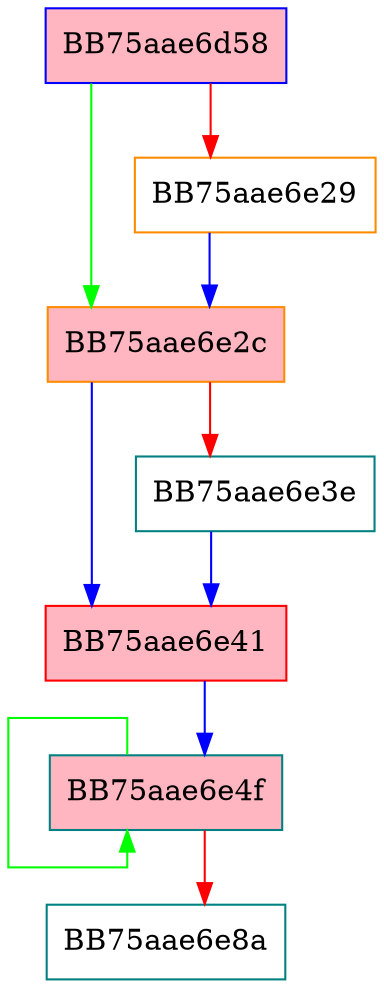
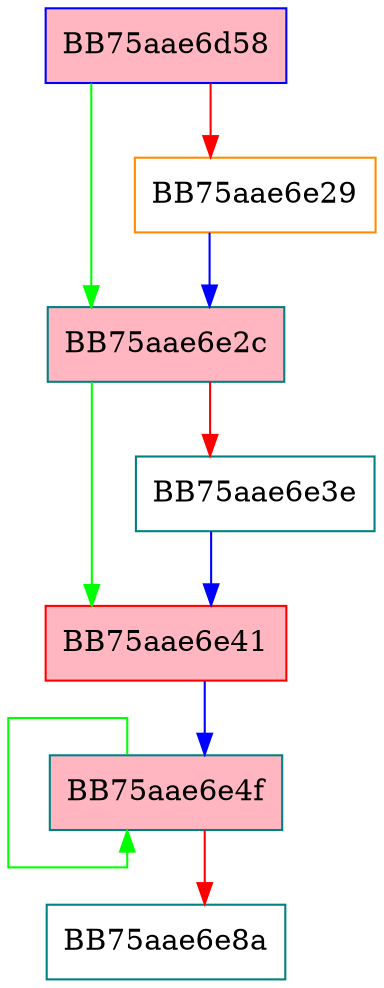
  digraph {
    splines=ortho
    node [color=teal fillcolor=lightpink shape=box style=filled]
    edge [color=green]
    BB75aae6d58 [color=blue]
-   BB75aae6e2c [color=darkorange]
+   BB75aae6e2c
    BB75aae6e29 [color=darkorange fillcolor=white]
    BB75aae6e41 [color=red]
    BB75aae6e3e [fillcolor=white]
    BB75aae6e4f
    n7 [fillcolor=white label=BB75aae6e8a]
    BB75aae6d58 -> BB75aae6e2c
    BB75aae6d58 -> BB75aae6e29 [color=red]
-   BB75aae6e2c -> BB75aae6e41 [color=blue]
+   BB75aae6e2c -> BB75aae6e41
    BB75aae6e2c -> BB75aae6e3e [color=red]
    BB75aae6e29 -> BB75aae6e2c [color=blue]
    BB75aae6e41 -> BB75aae6e4f [color=blue]
    BB75aae6e3e -> BB75aae6e41 [color=blue]
    BB75aae6e4f -> BB75aae6e4f
    BB75aae6e4f -> n7 [color=red]
  }
